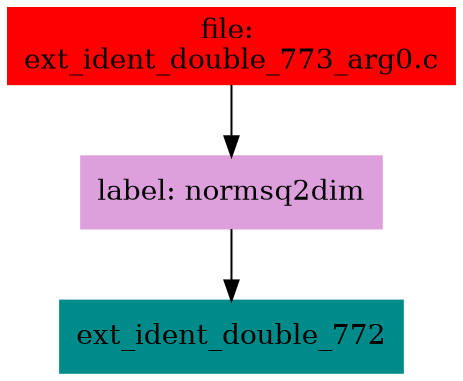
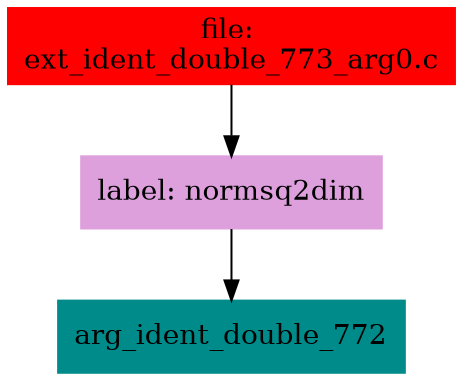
  digraph {
    node [shape=box style=filled]
    n1 [color=red label="file: \next_ident_double_773_arg0.c"]
    n2 [color=plum label="label: normsq2dim"]
-   n3 [color=cyan4 label=ext_ident_double_772]
+   n3 [color=cyan4 label=arg_ident_double_772]
    n1 -> n2
    n2 -> n3
  }
